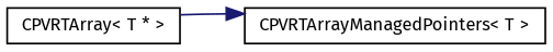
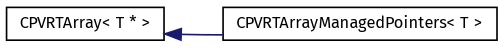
  digraph {
    rankdir=LR
    fontname="Fira Sans"
    node [color=black fillcolor=white fontname="Fira Sans" fontsize=10 shape=record style=filled]
    n1 [height=0.2 label="CPVRTArray\< T * \>" width=0.4]
    n2 [height=0.2 label="CPVRTArrayManagedPointers\< T \>" width=0.4]
-   n2 -> n1 [color=midnightblue dir=back fontname="Fira Sans" fontsize=10 labelfontname=Helvetica labelfontsize=10 style=solid]
+   n1 -> n2 [color=midnightblue dir=back fontname="Fira Sans" fontsize=10 labelfontname=Helvetica labelfontsize=10 style=solid]
  }
